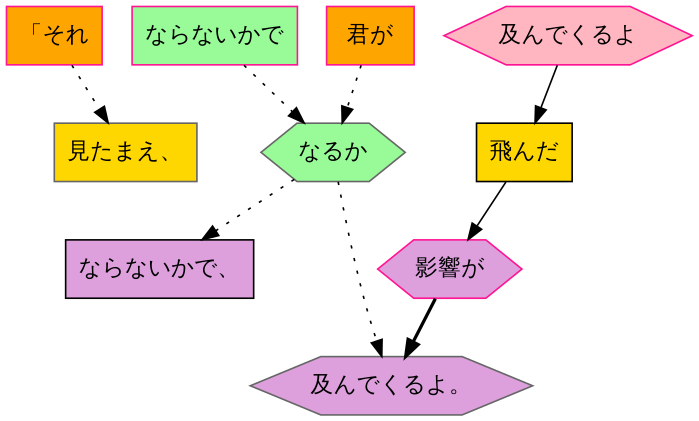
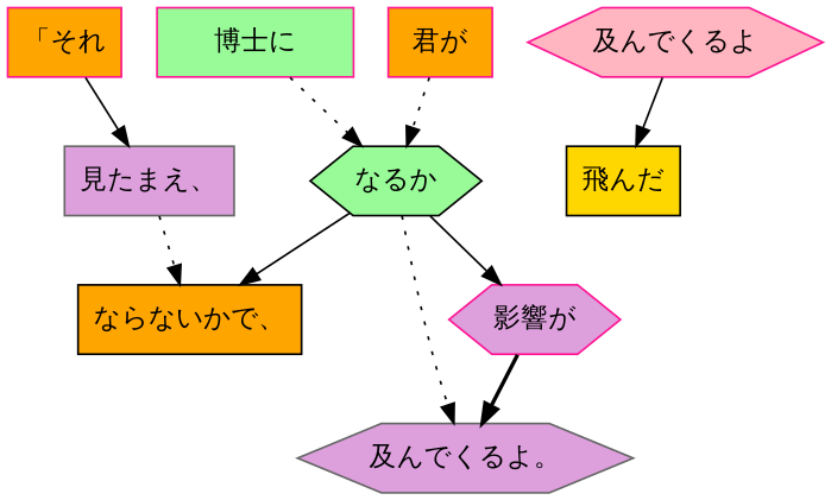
  digraph {
    fontname=Merriweather
    node [color=deeppink fillcolor=plum fontname=Merriweather shape=box style=filled]
    edge [fontname=Merriweather style=dotted]
    n1 [fillcolor=orange label="「それ"]
-   n2 [color=gray40 fillcolor=gold label="見たまえ、"]
-   n3 [color=black label="ならないかで、"]
+   n2 [color=gray40 label="見たまえ、"]
+   n3 [color=black fillcolor=orange label="ならないかで、"]
    n4 [fillcolor=orange label="君が"]
-   n5 [color=gray40 fillcolor=palegreen label="なるか" shape=hexagon]
+   n5 [color=black fillcolor=palegreen label="なるか" shape=hexagon]
    n6 [color=gray40 label="及んでくるよ。" shape=hexagon]
-   n7 [fillcolor=palegreen label="ならないかで"]
+   n7 [fillcolor=palegreen label="博士に"]
    n8 [fillcolor=lightpink label="及んでくるよ" shape=hexagon]
    n9 [color=black fillcolor=gold label="飛んだ"]
    n10 [label="影響が" shape=hexagon]
-   n1 -> n2
+   n1 -> n2 [style=solid]
+   n2 -> n3
    n4 -> n5
-   n5 -> n3
+   n5 -> n3 [style=solid]
    n5 -> n6
    n7 -> n5
    n8 -> n9 [style=solid]
-   n9 -> n10 [style=solid]
+   n5 -> n10 [style=solid]
    n10 -> n6 [style=bold]
  }
